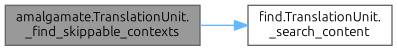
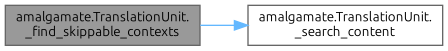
  digraph {
    rankdir=LR
    fontname=Ubuntu
    node [fontname=Ubuntu fontsize=10 shape=box style=filled]
    n1 [color=gray40 fillcolor=grey60 fontcolor=black height=0.2 label="amalgamate.TranslationUnit.\l_find_skippable_contexts" width=0.4]
-   n2 [color=grey40 fillcolor=white height=0.2 label="find.TranslationUnit.\l_search_content" width=0.4]
+   n2 [color=grey40 fillcolor=white height=0.2 label="amalgamate.TranslationUnit.\l_search_content" width=0.4]
    n1 -> n2 [color=steelblue1 fontname=Ubuntu fontsize=10 labelfontname=Helvetica labelfontsize=10 style=solid]
  }
